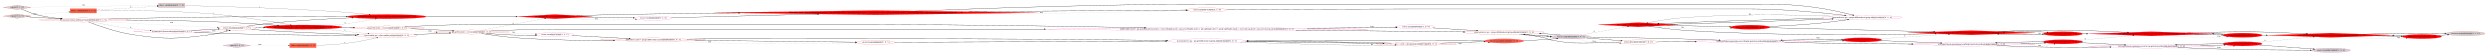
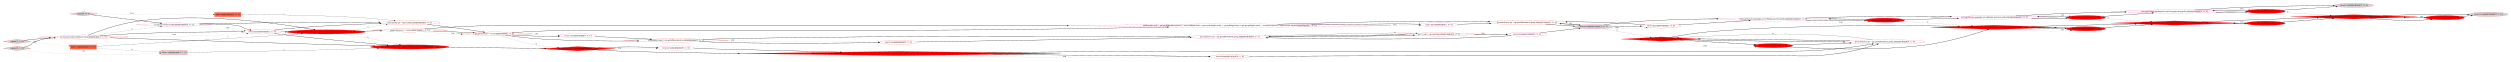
  digraph {
    fontname="Noto Serif"
    rankdir=LR
    node [color=red fillcolor=white fontname="Noto Serif" shape=ellipse style=filled]
    edge [fontname="Noto Serif" style=bold]
    n1 [label="qm.getVersion() == version@@@7@@@['1', '0', '0']" shape=diamond]
    n2 [label="qm.getVersion() == version@@@7@@@['1', '0', '1']" shape=diamond]
    n3 [color=deeppink label="(allMembers.size() != qm.getAllMembers().size()) || (serverWeight.size() != qm.serverWeight.size()) || (groupWeight.size() != qm.groupWeight.size()) || (serverGroup.size() != qm.serverGroup.size())@@@8@@@['1', '0', '0']" shape=diamond]
    n4 [fillcolor=red label="qm.getVersion() == version@@@7@@@['0', '1', '0']" shape=diamond]
    n5 [label="allMembers.size() != qm.getAllMembers().size()@@@8@@@['0', '0', '1']" shape=diamond]
    n6 [color=deeppink label="return true@@@7@@@['0', '0', '1']"]
    n7 [label="QuorumServer qso = qm.getAllMembers().get(qs.id)@@@12@@@['1', '0', '0']"]
    n8 [color=deeppink label="return false@@@9@@@['1', '0', '0']"]
    n9 [color=deeppink label="return true@@@8@@@['0', '1', '0']"]
    n10 [fillcolor=red label="(allMembers.size() != qm.getAllMembers().size()) || (serverWeight.size() != qm.serverWeight.size()) || (groupWeight.size() != qm.groupWeight.size()) || (serverGroup.size() != qm.serverGroup.size())@@@10@@@['0', '1', '0']" shape=diamond]
    n11 [color=deeppink label="QuorumServer qso = qm.getAllMembers().get(qs.id)@@@14@@@['0', '1', '0']"]
    n12 [label="return false@@@11@@@['0', '1', '0']"]
    n13 [fillcolor=lightgray label="equals['0', '1', '0']" shape=diamond]
    n14 [fillcolor=lightgray label="Object o@@@2@@@['0', '1', '0']" shape=box]
    n15 [label="!(o instanceof QuorumHierarchical)@@@3@@@['1', '1', '0']" shape=diamond]
    n16 [fillcolor=red label="QuorumHierarchical qm = (QuorumHierarchical)o@@@6@@@['0', '1', '0']"]
    n17 [label="return false@@@4@@@['1', '1', '1']"]
    n18 [fillcolor=red label="QuorumHierarchical qm = (QuorumHierarchical)o@@@6@@@['1', '0', '0']"]
    n19 [color=deeppink label="!(o instanceof QuorumMaj)@@@3@@@['0', '0', '1']" shape=diamond]
    n20 [fillcolor=tomato label="Object o@@@2@@@['0', '0', '1']" shape=box]
    n21 [label="QuorumMaj qm = (QuorumMaj)o@@@6@@@['0', '0', '1']"]
    n22 [fillcolor=red label="return false@@@26@@@['0', '1', '0']"]
    n23 [color=deeppink fillcolor=red label="!entry.getValue().equals(qm.groupWeight.get(entry.getKey()))@@@25@@@['0', '1', '0']" shape=diamond]
    n24 [fillcolor=red label="!entry.getValue().equals(qm.serverGroup.get(entry.getKey()))@@@30@@@['0', '1', '0']" shape=diamond]
    n25 [fillcolor=lightgray label="return true@@@34@@@['0', '1', '0']"]
    n26 [fillcolor=red label="return false@@@31@@@['0', '1', '0']"]
    n27 [label="return false@@@13@@@['1', '0', '0']"]
    n28 [color=deeppink label="!entry.getValue().equals(qm.serverWeight.get(entry.getKey()))@@@16@@@['1', '0', '0']" shape=diamond]
    n29 [color=deeppink fillcolor=lightgray label="return true@@@13@@@['1', '0', '1']"]
    n30 [color=deeppink label="!entry.getValue().equals(qm.groupWeight.get(entry.getKey()))@@@19@@@['1', '0', '0']" shape=diamond]
    n31 [color=deeppink fillcolor=red label="return false@@@16@@@['1', '0', '0']"]
    n32 [color=deeppink fillcolor=lightgray label="return true@@@24@@@['1', '0', '0']"]
    n33 [color=deeppink fillcolor=red label="return false@@@19@@@['1', '0', '0']"]
    n34 [color=deeppink label="!entry.getValue().equals(qm.serverGroup.get(entry.getKey()))@@@22@@@['1', '0', '0']" shape=diamond]
    n35 [color=deeppink fillcolor=red label="return false@@@22@@@['1', '0', '0']"]
    n36 [color=deeppink label="QuorumServer qso = qm.getAllMembers().get(qs.id)@@@10@@@['0', '0', '1']"]
    n37 [label="return false@@@8@@@['0', '0', '1']"]
    n38 [fillcolor=red label="qso == null || !qs.equals(qso)@@@15@@@['0', '1', '0']" shape=diamond]
    n39 [fillcolor=red label="return false@@@16@@@['0', '1', '0']"]
    n40 [fillcolor=red label="!entry.getValue().equals(qm.serverWeight.get(entry.getKey()))@@@20@@@['0', '1', '0']" shape=diamond]
    n41 [fillcolor=red label="return false@@@21@@@['0', '1', '0']"]
    n42 [fillcolor=lightgray label="equals['1', '0', '0']" shape=diamond]
    n43 [fillcolor=tomato label="Object o@@@2@@@['1', '0', '0']" shape=box]
    n44 [label="qso == null || !qs.equals(qso)@@@11@@@['0', '0', '1']" shape=diamond]
-   n45 [color=deeppink fillcolor=tomato label="return false@@@11@@@['0', '0', '1']"]
+   n45 [color=deeppink label="return false@@@11@@@['0', '0', '1']"]
    n46 [color=deeppink fillcolor=lightgray label="equals['0', '0', '1']" shape=diamond]
    n1 -> n2
    n1 -> n2 [label=true style=dotted]
    n1 -> n3
    n2 -> n3
    n2 -> n4 [label=0 style=dashed]
    n2 -> n5
    n2 -> n6
    n2 -> n6 [label=true style=dotted]
    n3 -> n7
    n3 -> n8 [label=true style=dotted]
    n3 -> n8
    n4 -> n9 [label=true style=dotted]
    n4 -> n9
    n4 -> n10
    n5 -> n36
    n5 -> n37
    n5 -> n37 [label=true style=dotted]
    n6 -> n5
    n7 -> n29 [label=qso style=solid]
    n7 -> n29
    n8 -> n7
    n9 -> n10
    n10 -> n11
    n10 -> n12
    n10 -> n12 [label=true style=dotted]
    n11 -> n38
    n11 -> n38 [label=qso style=solid]
    n12 -> n11
    n13 -> n14 [label=true style=dotted]
    n13 -> n15
    n14 -> n16 [label=o style=solid]
    n15 -> n16
    n15 -> n17 [label=true style=dotted]
    n15 -> n17
    n15 -> n18
    n15 -> n19 [label=0 style=dashed]
    n16 -> n4
    n17 -> n16
    n17 -> n18
    n17 -> n21
    n18 -> n1
    n18 -> n16 [label=0 style=dashed]
    n18 -> n21 [label=0 style=dashed]
    n19 -> n17
    n19 -> n17 [label=true style=dotted]
    n19 -> n21
    n20 -> n21 [label=o style=solid]
    n21 -> n2
    n22 -> n23
    n22 -> n24
    n23 -> n22
    n23 -> n22 [label=true style=dotted]
    n23 -> n24
    n24 -> n25
    n24 -> n26
    n24 -> n26 [label=true style=dotted]
    n26 -> n24
    n26 -> n25
    n27 -> n7
    n27 -> n28
    n28 -> n30
    n28 -> n31 [label=true style=dotted]
    n28 -> n31
    n29 -> n7
    n29 -> n27 [label=true style=dotted]
    n29 -> n27
    n29 -> n28
    n29 -> n38 [label=0 style=dashed]
    n30 -> n33 [label=true style=dotted]
    n30 -> n33
    n30 -> n34
    n31 -> n28
    n31 -> n30
    n31 -> n40 [label=0 style=dashed]
    n33 -> n23 [label=0 style=dashed]
    n33 -> n30
    n33 -> n34
    n34 -> n32
    n34 -> n35 [label=true style=dotted]
    n34 -> n35
    n35 -> n24 [label=0 style=dashed]
    n35 -> n32
    n35 -> n34
    n36 -> n44
    n36 -> n44 [label=qso style=solid]
    n37 -> n36
    n38 -> n11
    n38 -> n39 [label=true style=dotted]
    n38 -> n39
    n38 -> n40
    n39 -> n11
    n39 -> n40
    n40 -> n23
    n40 -> n41
    n40 -> n41 [label=true style=dotted]
    n41 -> n23
    n41 -> n40
    n42 -> n15
    n42 -> n43 [label=true style=dotted]
    n43 -> n14 [label=0 style=dashed]
    n43 -> n18 [label=o style=solid]
    n44 -> n36
    n44 -> n45 [label=true style=dotted]
    n44 -> n45
    n45 -> n29
    n45 -> n36
+   n46 -> n19
    n46 -> n20 [label=true style=dotted]
  }
